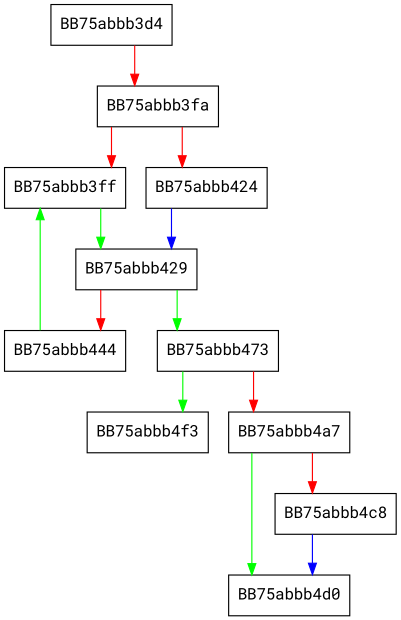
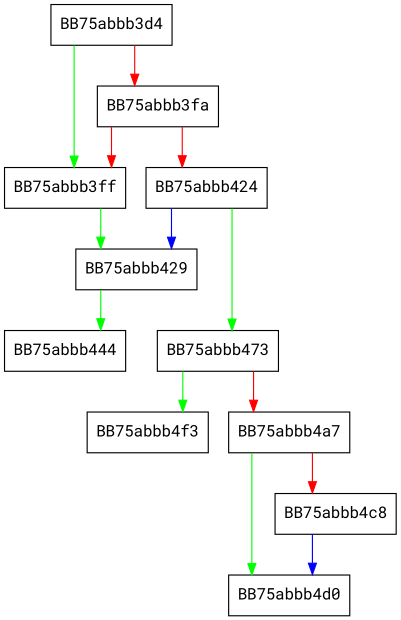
  digraph {
    fontname="Roboto Mono"
    splines=ortho
    node [fontname="Roboto Mono" shape=box]
    edge [color=red fontname="Roboto Mono"]
    BB75abbb3d4
    BB75abbb3ff
    BB75abbb3fa
    BB75abbb429
    BB75abbb424
    BB75abbb473
    BB75abbb444
    n8 [label=BB75abbb4f3]
    BB75abbb4a7
    BB75abbb4d0
    BB75abbb4c8
-   BB75abbb444 -> BB75abbb3ff [color=green]
+   BB75abbb3d4 -> BB75abbb3ff [color=green]
    BB75abbb3d4 -> BB75abbb3fa
    BB75abbb3ff -> BB75abbb429 [color=green]
    BB75abbb3fa -> BB75abbb3ff
    BB75abbb3fa -> BB75abbb424
-   BB75abbb429 -> BB75abbb473 [color=green]
-   BB75abbb429 -> BB75abbb444
+   BB75abbb424 -> BB75abbb473 [color=green]
+   BB75abbb429 -> BB75abbb444 [color=green]
    BB75abbb424 -> BB75abbb429 [color=blue]
    BB75abbb473 -> n8 [color=green]
    BB75abbb473 -> BB75abbb4a7
    BB75abbb4a7 -> BB75abbb4d0 [color=green]
    BB75abbb4a7 -> BB75abbb4c8
    BB75abbb4c8 -> BB75abbb4d0 [color=blue]
  }
